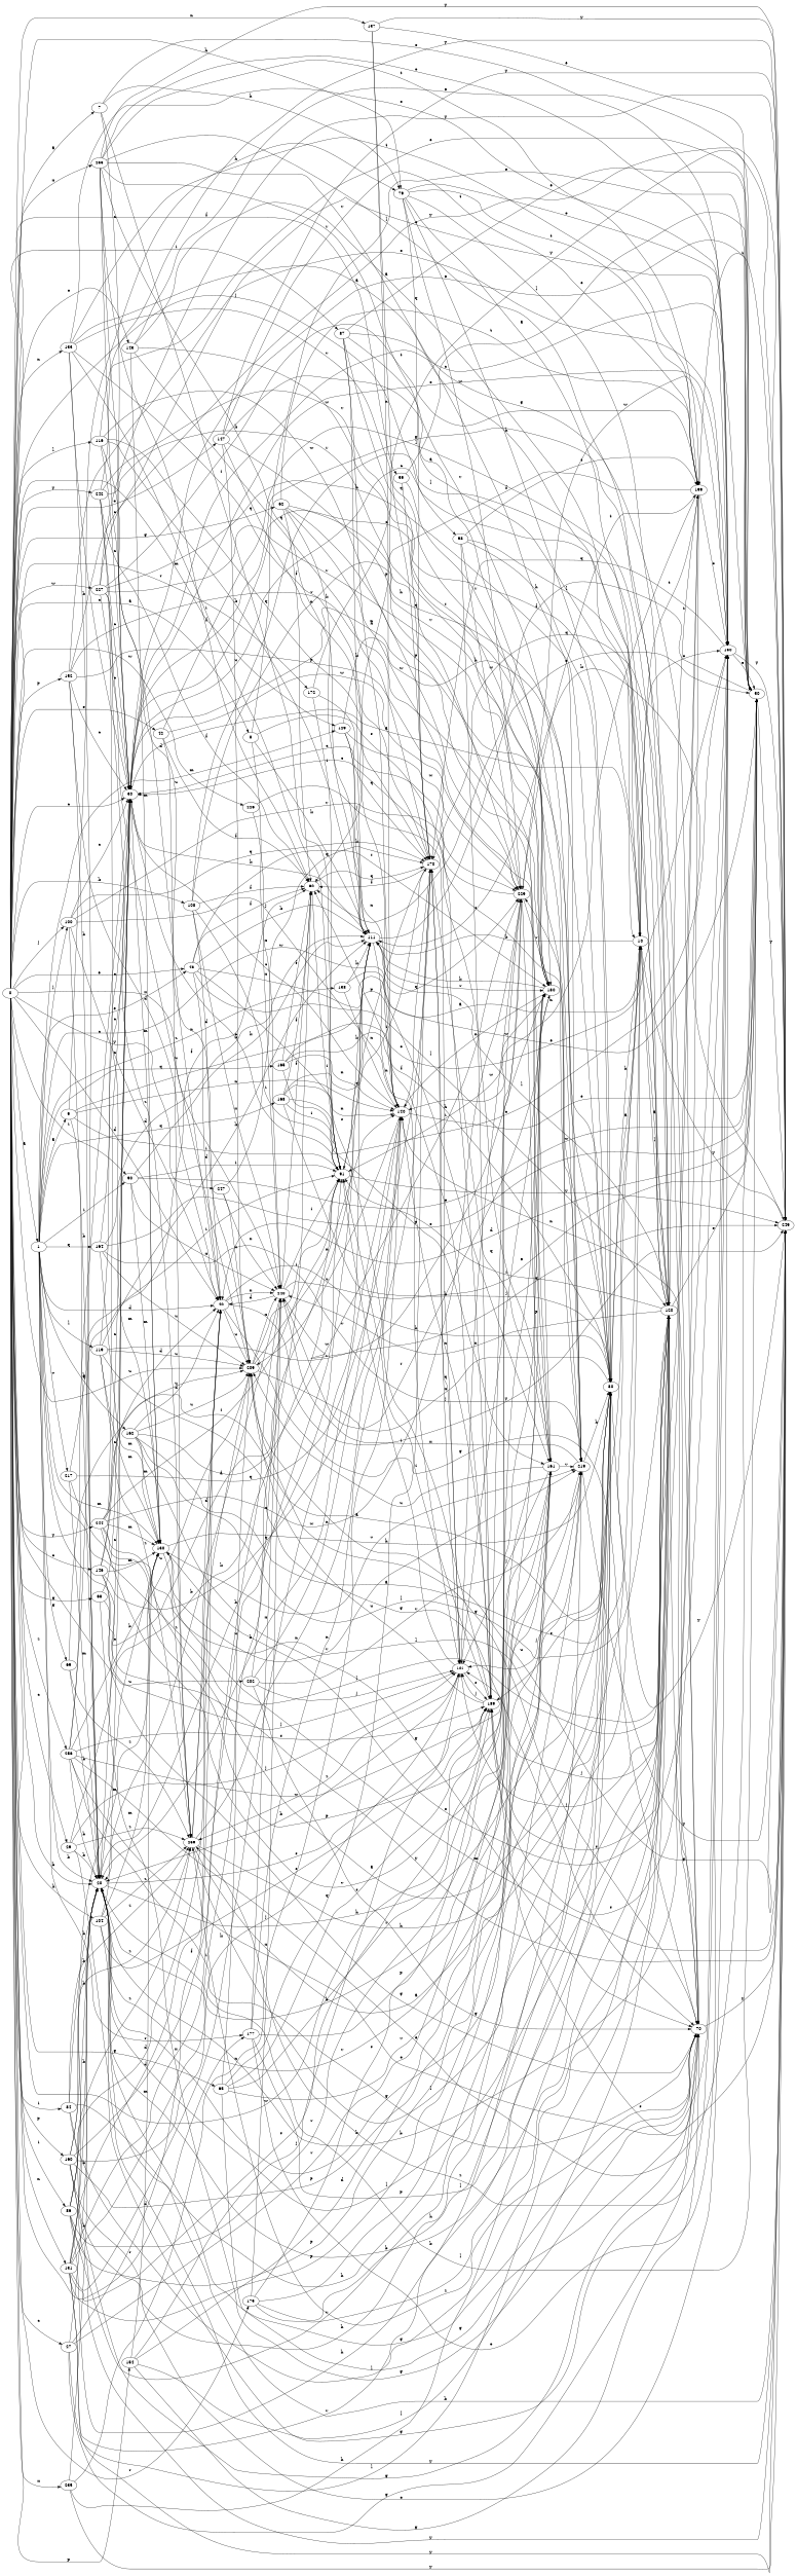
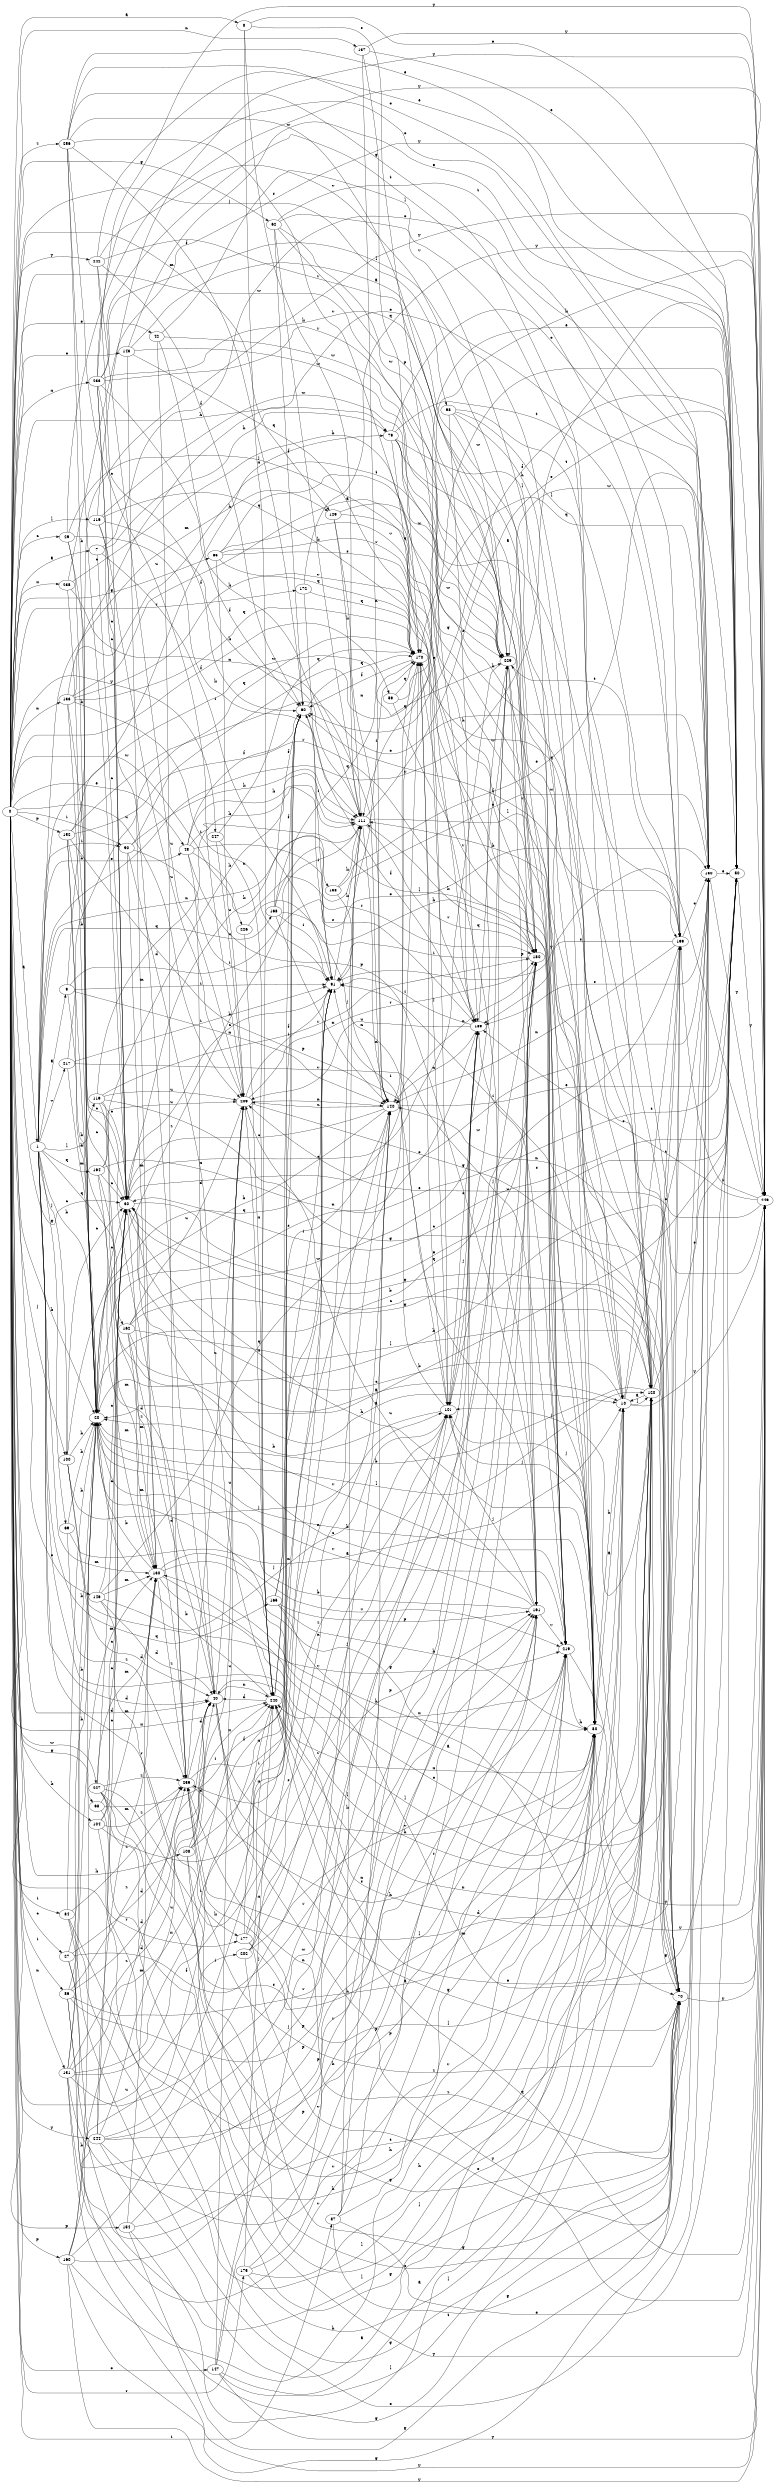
  strict digraph {
    rankdir=LR
    0
    1
    7
    8
    20
    27
    29
    30
    40
    42
    48
    59
    62
    65
    68
    79
    84
    86
    87
    90
    98
    100
    104
    108
    116
    129
    131
    133
    137
    143
    146
    147
    152
    154
    160
    172
    175
    177
    202
    209
    226
    227
    229
    233
    235
    240
    242
    244
    247
    256
    9
    69
    119
    120
    130
    138
    162
    164
    165
    168
    217
    249
    91
    150
    50
    111
    189
    80
    70
    219
    180
    101
    259
    10
    60
    161
    170
    199
    140
    0 -> 1 [label=a]
    0 -> 7 [label=a]
    0 -> 8 [label=a]
    0 -> 20 [label=b]
    0 -> 27 [label=c]
    0 -> 29 [label=c]
    0 -> 30 [label=c]
    0 -> 40 [label=d]
    0 -> 42 [label=e]
    0 -> 48 [label=e]
    0 -> 59 [label=f]
    0 -> 62 [label=g]
    0 -> 65 [label=g]
    0 -> 68 [label=g]
    0 -> 79 [label=h]
    0 -> 84 [label=i]
    0 -> 86 [label=i]
    0 -> 87 [label=i]
    0 -> 90 [label=i]
    0 -> 98 [label=j]
    0 -> 100 [label=j]
    0 -> 104 [label=k]
    0 -> 108 [label=k]
    0 -> 116 [label=l]
    0 -> 129 [label=m]
    0 -> 131 [label=n]
    0 -> 133 [label=n]
    0 -> 137 [label=n]
    0 -> 143 [label=o]
    0 -> 146 [label=o]
    0 -> 147 [label=o]
    0 -> 152 [label=p]
    0 -> 154 [label=p]
    0 -> 160 [label=p]
    0 -> 172 [label=r]
    0 -> 175 [label=r]
    0 -> 177 [label=r]
    0 -> 202 [label=u]
    0 -> 209 [label=u]
    0 -> 226 [label=w]
    0 -> 227 [label=w]
    0 -> 229 [label=w]
    0 -> 233 [label=x]
    0 -> 235 [label=x]
    0 -> 240 [label=x]
    0 -> 242 [label=y]
    0 -> 244 [label=y]
    0 -> 247 [label=y]
    0 -> 256 [label=z]
    1 -> 20 [label=b]
    1 -> 40 [label=d]
    1 -> 48 [label=e]
    1 -> 90 [label=i]
    1 -> 100 [label=j]
    1 -> 129 [label=m]
    1 -> 177 [label=r]
    1 -> 229 [label=w]
    1 -> 9 [label=a]
    1 -> 69 [label=g]
    1 -> 119 [label=l]
    1 -> 120 [label=l]
    1 -> 130 [label=m]
    1 -> 138 [label=n]
    1 -> 162 [label=q]
    1 -> 164 [label=q]
    1 -> 165 [label=q]
    1 -> 168 [label=q]
    1 -> 217 [label=v]
    1 -> 249 [label=y]
    7 -> 30 [label=c]
    7 -> 79 [label=h]
    7 -> 91 [label=i]
    7 -> 150 [label=o]
    8 -> 240 [label=x]
    8 -> 50 [label=e]
    8 -> 111 [label=k]
    8 -> 189 [label=s]
    20 -> 30 [label=c]
    20 -> 120 [label=l]
    20 -> 189 [label=s]
-   20 -> 80 [label=h]
    20 -> 70 [label=g]
    20 -> 219 [label=v]
    27 -> 20 [label=b]
    27 -> 40 [label=d]
    27 -> 120 [label=l]
    27 -> 70 [label=g]
    27 -> 180 [label=r]
    29 -> 20 [label=b]
    29 -> 249 [label=y]
    29 -> 111 [label=k]
    29 -> 101 [label=j]
    29 -> 259 [label=z]
    30 -> 130 [label=m]
    30 -> 150 [label=o]
    30 -> 50 [label=e]
    30 -> 111 [label=k]
    30 -> 80 [label=h]
    30 -> 70 [label=g]
    30 -> 10 [label=a]
    40 -> 209 [label=u]
    40 -> 240 [label=x]
    40 -> 249 [label=y]
    40 -> 80 [label=h]
    40 -> 70 [label=g]
    42 -> 229 [label=w]
    42 -> 120 [label=l]
    42 -> 259 [label=z]
    42 -> 60 [label=f]
    48 -> 40 [label=d]
    48 -> 120 [label=l]
    48 -> 111 [label=k]
    48 -> 189 [label=s]
    48 -> 180 [label=r]
    48 -> 60 [label=f]
    48 -> 161 [label=p]
    59 -> 50 [label=e]
    59 -> 180 [label=r]
    59 -> 170 [label=q]
    62 -> 229 [label=w]
    62 -> 111 [label=k]
    62 -> 219 [label=v]
    62 -> 60 [label=f]
    62 -> 161 [label=p]
    62 -> 199 [label=t]
    65 -> 209 [label=u]
    65 -> 189 [label=s]
    65 -> 70 [label=g]
    65 -> 219 [label=v]
    65 -> 180 [label=r]
    65 -> 170 [label=q]
    68 -> 30 [label=c]
    68 -> 91 [label=i]
    68 -> 70 [label=g]
    79 -> 229 [label=w]
    79 -> 120 [label=l]
    79 -> 150 [label=o]
    79 -> 80 [label=h]
    79 -> 10 [label=a]
    79 -> 170 [label=q]
    79 -> 199 [label=t]
    84 -> 20 [label=b]
    84 -> 120 [label=l]
    84 -> 150 [label=o]
    84 -> 80 [label=h]
    84 -> 259 [label=z]
    86 -> 20 [label=b]
    86 -> 40 [label=d]
    86 -> 80 [label=h]
    86 -> 219 [label=v]
    86 -> 180 [label=r]
    86 -> 259 [label=z]
    86 -> 161 [label=p]
    87 -> 50 [label=e]
    87 -> 111 [label=k]
    87 -> 70 [label=g]
    87 -> 219 [label=v]
    87 -> 180 [label=r]
    87 -> 140 [label=n]
    90 -> 240 [label=x]
    90 -> 130 [label=m]
    90 -> 91 [label=i]
    90 -> 50 [label=e]
    90 -> 111 [label=k]
    98 -> 229 [label=w]
    98 -> 120 [label=l]
    98 -> 189 [label=s]
    98 -> 80 [label=h]
    98 -> 199 [label=t]
    100 -> 20 [label=b]
    100 -> 30 [label=c]
    100 -> 40 [label=d]
    100 -> 219 [label=v]
    100 -> 101 [label=j]
    100 -> 170 [label=q]
    104 -> 30 [label=c]
    104 -> 130 [label=m]
    104 -> 189 [label=s]
    104 -> 70 [label=g]
    104 -> 259 [label=z]
    108 -> 40 [label=d]
    108 -> 240 [label=x]
    108 -> 120 [label=l]
    108 -> 91 [label=i]
    108 -> 80 [label=h]
    108 -> 60 [label=f]
    116 -> 30 [label=c]
    116 -> 209 [label=u]
    116 -> 229 [label=w]
    116 -> 249 [label=y]
    116 -> 111 [label=k]
    116 -> 170 [label=q]
    129 -> 229 [label=w]
    129 -> 111 [label=k]
    129 -> 80 [label=h]
    129 -> 140 [label=n]
    131 -> 20 [label=b]
    131 -> 40 [label=d]
    131 -> 240 [label=x]
    131 -> 130 [label=m]
    131 -> 249 [label=y]
    131 -> 91 [label=i]
    131 -> 111 [label=k]
    131 -> 189 [label=s]
    131 -> 219 [label=v]
    131 -> 161 [label=p]
    133 -> 20 [label=b]
    133 -> 30 [label=c]
    133 -> 91 [label=i]
    133 -> 150 [label=o]
    133 -> 219 [label=v]
    133 -> 10 [label=a]
    133 -> 170 [label=q]
    133 -> 199 [label=t]
    137 -> 249 [label=y]
    137 -> 50 [label=e]
    137 -> 170 [label=q]
    137 -> 140 [label=n]
    143 -> 229 [label=w]
    143 -> 130 [label=m]
    143 -> 50 [label=e]
    143 -> 10 [label=a]
    143 -> 170 [label=q]
    146 -> 30 [label=c]
    146 -> 40 [label=d]
    146 -> 130 [label=m]
    146 -> 70 [label=g]
    146 -> 101 [label=j]
    146 -> 170 [label=q]
    147 -> 209 [label=u]
    147 -> 249 [label=y]
    147 -> 10 [label=a]
    147 -> 161 [label=p]
    147 -> 199 [label=t]
    147 -> 140 [label=n]
    152 -> 20 [label=b]
    152 -> 30 [label=c]
    152 -> 40 [label=d]
    152 -> 249 [label=y]
    152 -> 150 [label=o]
    152 -> 180 [label=r]
    152 -> 161 [label=p]
    154 -> 120 [label=l]
    154 -> 130 [label=m]
    154 -> 70 [label=g]
-   154 -> 180 [label=d]
+   154 -> 180 [label=r]
    154 -> 101 [label=j]
    160 -> 20 [label=b]
    160 -> 249 [label=y]
    160 -> 80 [label=h]
    160 -> 70 [label=g]
    160 -> 101 [label=j]
    160 -> 259 [label=z]
    160 -> 60 [label=f]
    160 -> 161 [label=p]
    172 -> 249 [label=y]
    172 -> 91 [label=i]
    172 -> 170 [label=q]
    175 -> 240 [label=x]
    175 -> 120 [label=l]
    175 -> 189 [label=s]
    175 -> 80 [label=h]
    175 -> 161 [label=p]
    177 -> 240 [label=x]
    177 -> 120 [label=l]
    177 -> 150 [label=o]
    177 -> 161 [label=p]
    177 -> 140 [label=n]
    202 -> 240 [label=x]
    202 -> 70 [label=g]
    202 -> 219 [label=v]
    202 -> 101 [label=j]
    202 -> 140 [label=n]
    209 -> 240 [label=x]
    209 -> 91 [label=i]
    209 -> 70 [label=g]
    209 -> 180 [label=r]
    209 -> 140 [label=n]
    226 -> 240 [label=x]
    226 -> 101 [label=j]
    227 -> 30 [label=c]
    227 -> 130 [label=m]
    227 -> 249 [label=y]
    227 -> 150 [label=o]
    227 -> 80 [label=h]
    227 -> 180 [label=r]
    227 -> 259 [label=z]
    227 -> 199 [label=t]
    229 -> 30 [label=c]
    229 -> 180 [label=r]
    229 -> 161 [label=p]
    229 -> 199 [label=t]
    233 -> 30 [label=c]
    233 -> 40 [label=d]
    233 -> 120 [label=l]
    233 -> 249 [label=y]
    233 -> 150 [label=o]
    233 -> 111 [label=k]
    233 -> 219 [label=v]
    233 -> 180 [label=r]
    233 -> 60 [label=f]
    233 -> 199 [label=t]
    235 -> 20 [label=b]
    235 -> 249 [label=y]
    235 -> 80 [label=h]
    235 -> 140 [label=n]
    240 -> 20 [label=b]
    240 -> 40 [label=d]
    240 -> 249 [label=q]
    240 -> 91 [label=i]
    240 -> 50 [label=e]
    240 -> 60 [label=f]
    242 -> 30 [label=c]
    242 -> 209 [label=u]
    242 -> 50 [label=e]
    242 -> 219 [label=v]
    242 -> 180 [label=r]
    242 -> 60 [label=f]
    244 -> 30 [label=c]
    244 -> 209 [label=u]
    244 -> 229 [label=w]
    244 -> 130 [label=m]
    244 -> 91 [label=i]
    244 -> 219 [label=v]
    244 -> 10 [label=a]
    244 -> 161 [label=p]
    247 -> 209 [label=u]
    247 -> 240 [label=x]
    247 -> 170 [label=q]
    256 -> 20 [label=b]
    256 -> 30 [label=c]
    256 -> 209 [label=u]
    256 -> 229 [label=w]
    256 -> 150 [label=o]
    256 -> 50 [label=e]
    256 -> 189 [label=s]
    256 -> 70 [label=g]
    256 -> 60 [label=f]
    9 -> 20 [label=b]
    9 -> 79 [label=h]
    9 -> 91 [label=i]
    9 -> 150 [label=o]
    9 -> 140 [label=n]
    69 -> 20 [label=b]
    69 -> 259 [label=z]
    69 -> 10 [label=a]
    119 -> 30 [label=c]
    119 -> 209 [label=u]
    119 -> 130 [label=m]
    119 -> 111 [label=k]
    119 -> 70 [label=g]
    119 -> 180 [label=r]
    119 -> 259 [label=z]
    120 -> 20 [label=b]
    120 -> 30 [label=c]
    120 -> 240 [label=x]
    120 -> 91 [label=i]
    120 -> 50 [label=e]
    120 -> 70 [label=g]
    120 -> 101 [label=j]
    120 -> 10 [label=a]
    120 -> 199 [label=t]
    130 -> 20 [label=b]
    130 -> 120 [label=l]
    130 -> 150 [label=o]
    130 -> 80 [label=h]
    130 -> 219 [label=v]
    130 -> 259 [label=z]
    138 -> 50 [label=e]
    138 -> 111 [label=k]
    138 -> 140 [label=n]
    162 -> 40 [label=d]
    162 -> 209 [label=u]
    162 -> 229 [label=w]
    162 -> 120 [label=l]
    162 -> 130 [label=m]
    162 -> 70 [label=g]
    162 -> 10 [label=a]
    164 -> 30 [label=c]
    164 -> 209 [label=u]
    164 -> 130 [label=m]
    164 -> 50 [label=e]
    164 -> 111 [label=k]
    164 -> 219 [label=v]
    165 -> 80 [label=h]
    165 -> 10 [label=a]
    165 -> 60 [label=f]
    165 -> 161 [label=p]
    165 -> 140 [label=n]
    168 -> 91 [label=i]
    168 -> 150 [label=o]
    168 -> 80 [label=h]
    168 -> 60 [label=f]
    168 -> 170 [label=q]
    168 -> 140 [label=n]
    217 -> 20 [label=m]
    217 -> 91 [label=i]
    217 -> 219 [label=v]
    217 -> 170 [label=q]
    249 -> 20 [label=b]
    249 -> 209 [label=u]
    249 -> 130 [label=m]
    249 -> 111 [label=k]
    249 -> 189 [label=s]
    249 -> 199 [label=t]
    91 -> 30 [label=c]
    91 -> 249 [label=y]
    91 -> 111 [label=k]
    150 -> 229 [label=w]
    150 -> 249 [label=y]
    150 -> 50 [label=e]
    150 -> 189 [label=s]
    150 -> 259 [label=z]
    150 -> 170 [label=q]
    50 -> 20 [label=b]
    50 -> 30 [label=c]
    50 -> 40 [label=d]
    50 -> 249 [label=y]
    50 -> 60 [label=f]
    111 -> 20 [label=b]
    111 -> 120 [label=l]
    111 -> 50 [label=e]
    111 -> 180 [label=r]
    111 -> 140 [label=n]
    189 -> 209 [label=u]
    189 -> 229 [label=w]
    189 -> 91 [label=i]
    189 -> 101 [label=j]
    189 -> 60 [label=f]
    189 -> 140 [label=n]
    80 -> 20 [label=b]
    80 -> 229 [label=w]
    80 -> 240 [label=x]
    80 -> 249 [label=y]
    80 -> 189 [label=s]
    80 -> 101 [label=j]
    80 -> 10 [label=a]
    70 -> 249 [label=y]
    70 -> 259 [label=z]
    70 -> 170 [label=q]
    70 -> 140 [label=n]
    219 -> 240 [label=x]
    219 -> 249 [label=y]
    219 -> 80 [label=h]
    180 -> 91 [label=i]
    180 -> 111 [label=k]
    180 -> 101 [label=j]
    180 -> 140 [label=n]
    101 -> 20 [label=b]
    101 -> 229 [label=w]
    101 -> 91 [label=i]
    101 -> 189 [label=s]
    101 -> 259 [label=z]
    101 -> 170 [label=q]
    259 -> 40 [label=d]
    259 -> 209 [label=u]
    259 -> 120 [label=l]
    259 -> 80 [label=h]
    259 -> 10 [label=a]
    259 -> 140 [label=n]
    10 -> 30 [label=c]
    10 -> 120 [label=l]
    10 -> 249 [label=y]
    10 -> 150 [label=o]
    10 -> 111 [label=k]
    10 -> 80 [label=h]
    10 -> 199 [label=t]
    60 -> 91 [label=i]
    60 -> 170 [label=q]
    161 -> 20 [label=b]
    161 -> 30 [label=c]
    161 -> 209 [label=u]
    161 -> 219 [label=v]
    161 -> 101 [label=j]
    161 -> 170 [label=q]
    170 -> 91 [label=i]
    170 -> 101 [label=j]
    170 -> 60 [label=f]
    199 -> 20 [label=b]
    199 -> 150 [label=o]
    199 -> 189 [label=s]
    199 -> 101 [label=j]
    199 -> 60 [label=f]
    199 -> 140 [label=n]
    140 -> 20 [label=b]
    140 -> 30 [label=c]
    140 -> 209 [label=u]
    140 -> 50 [label=e]
    140 -> 170 [label=q]
  }
